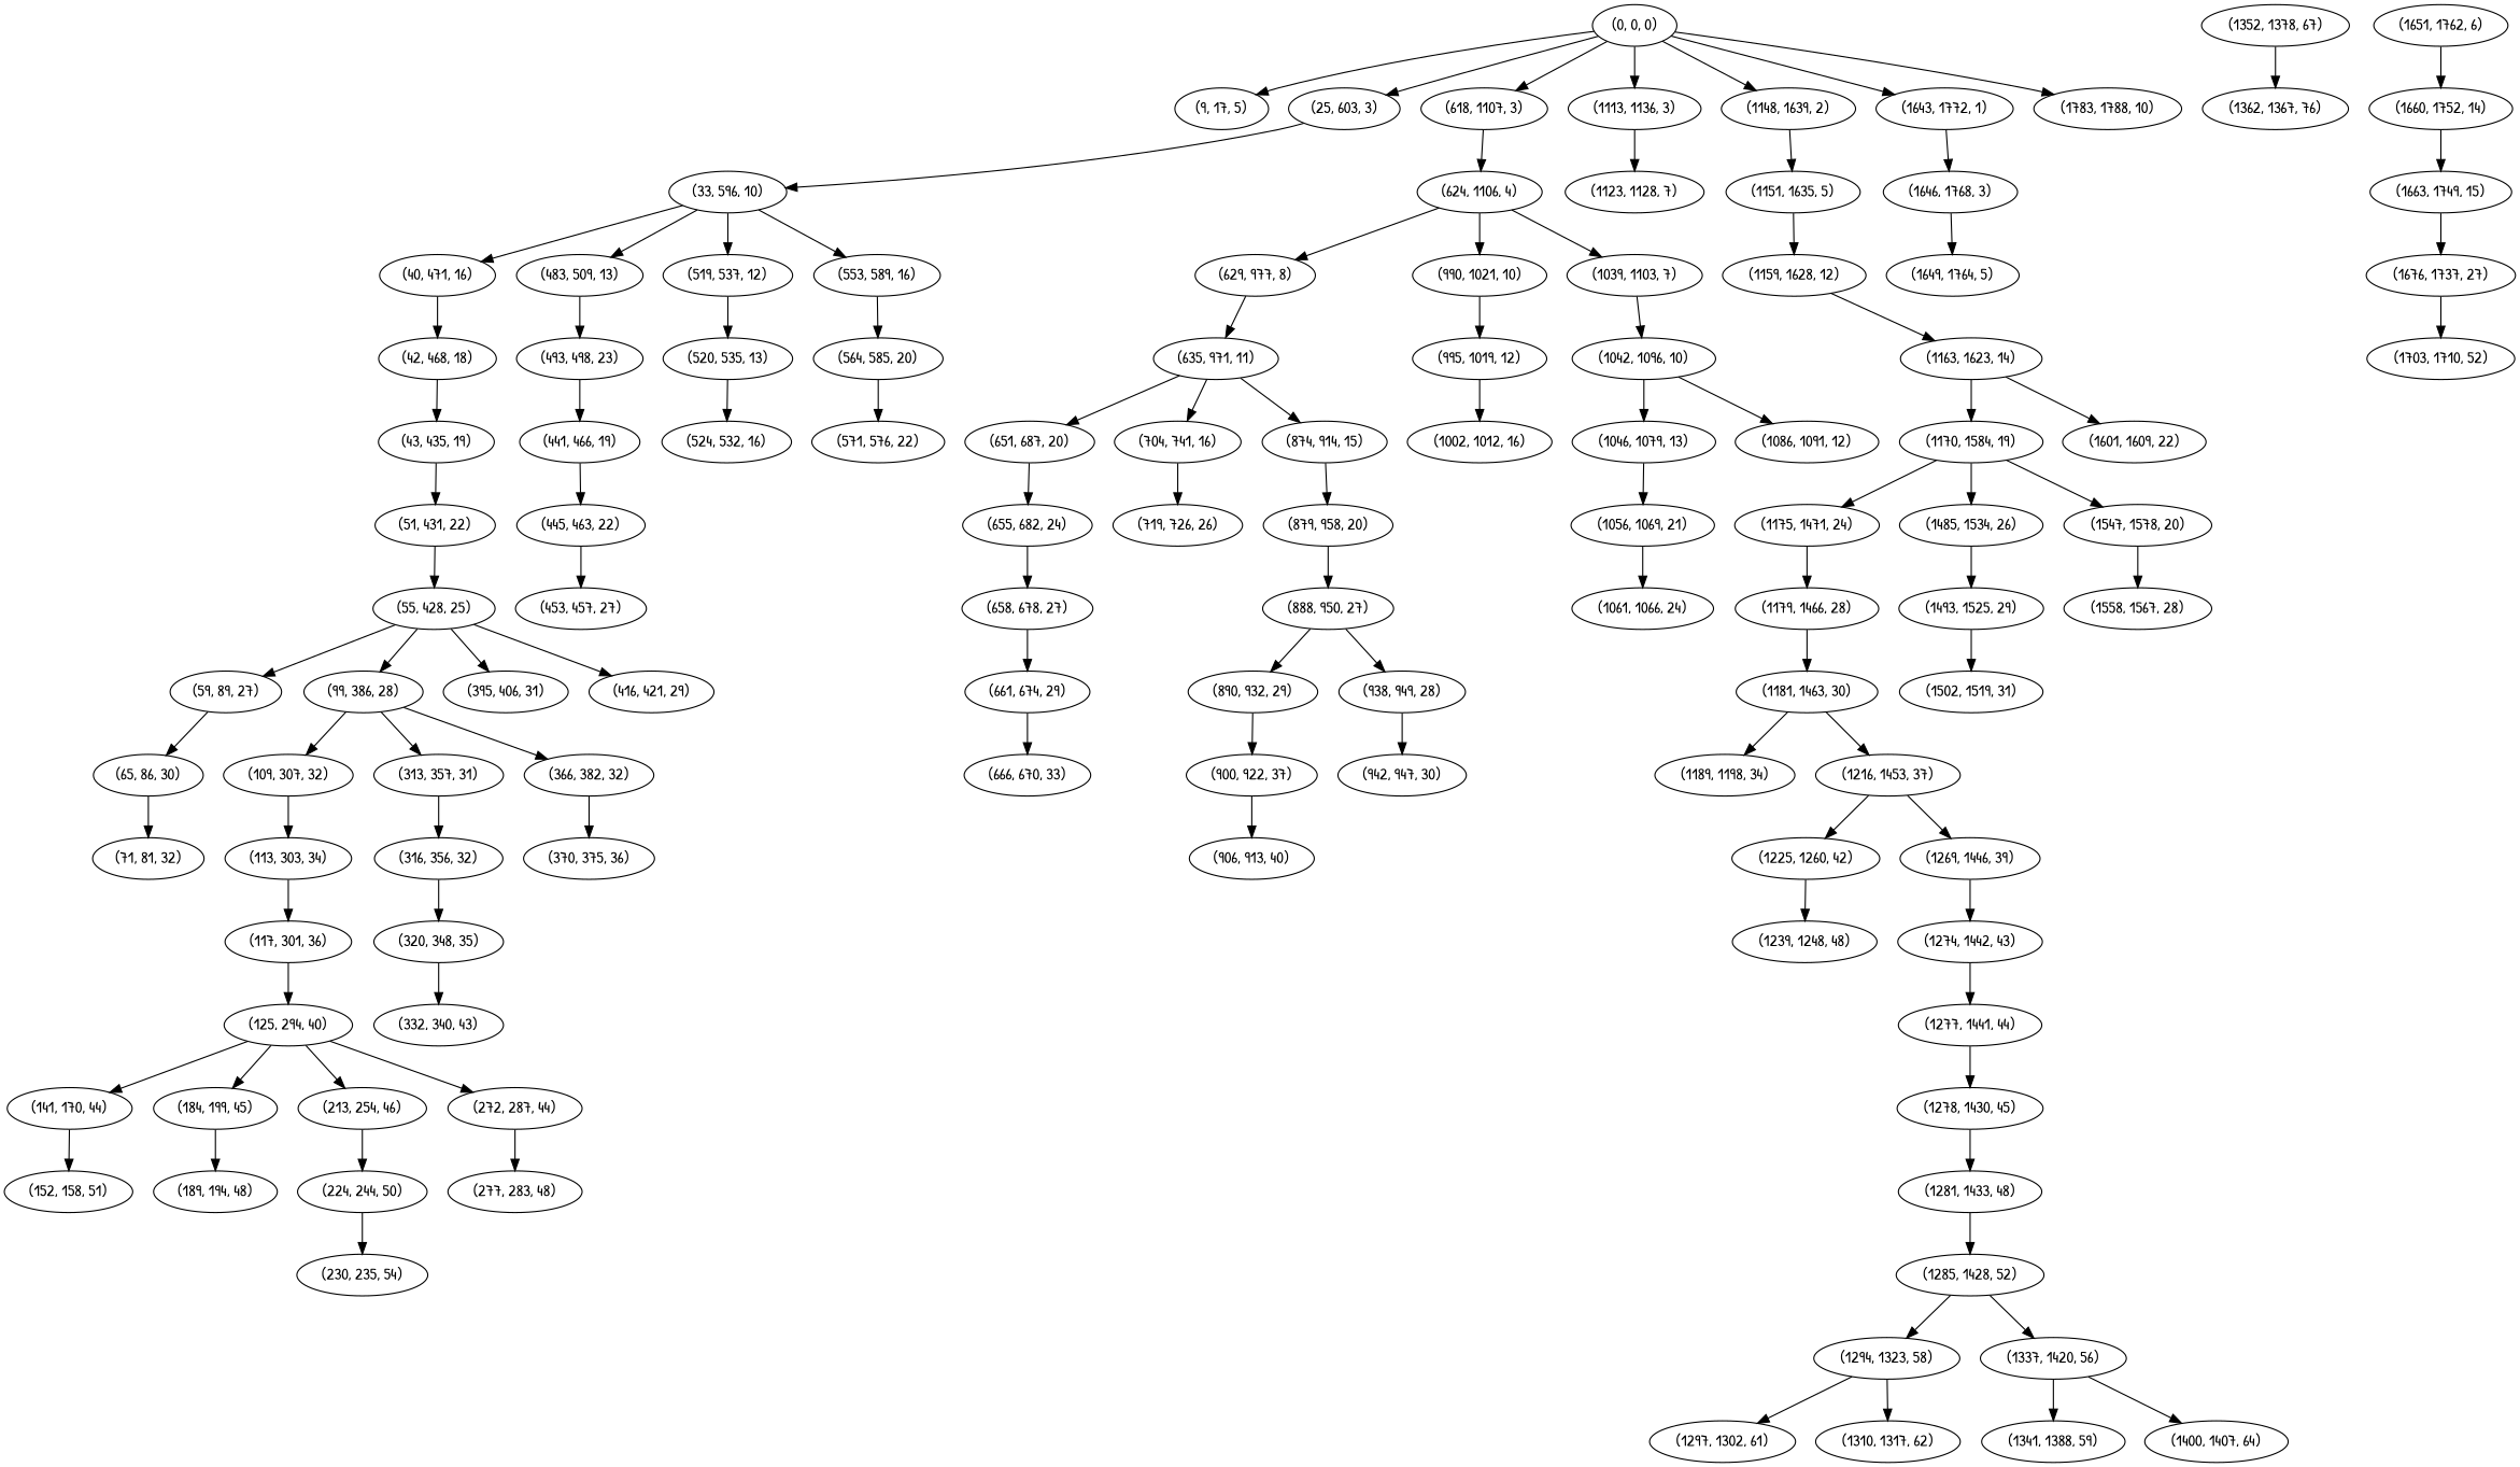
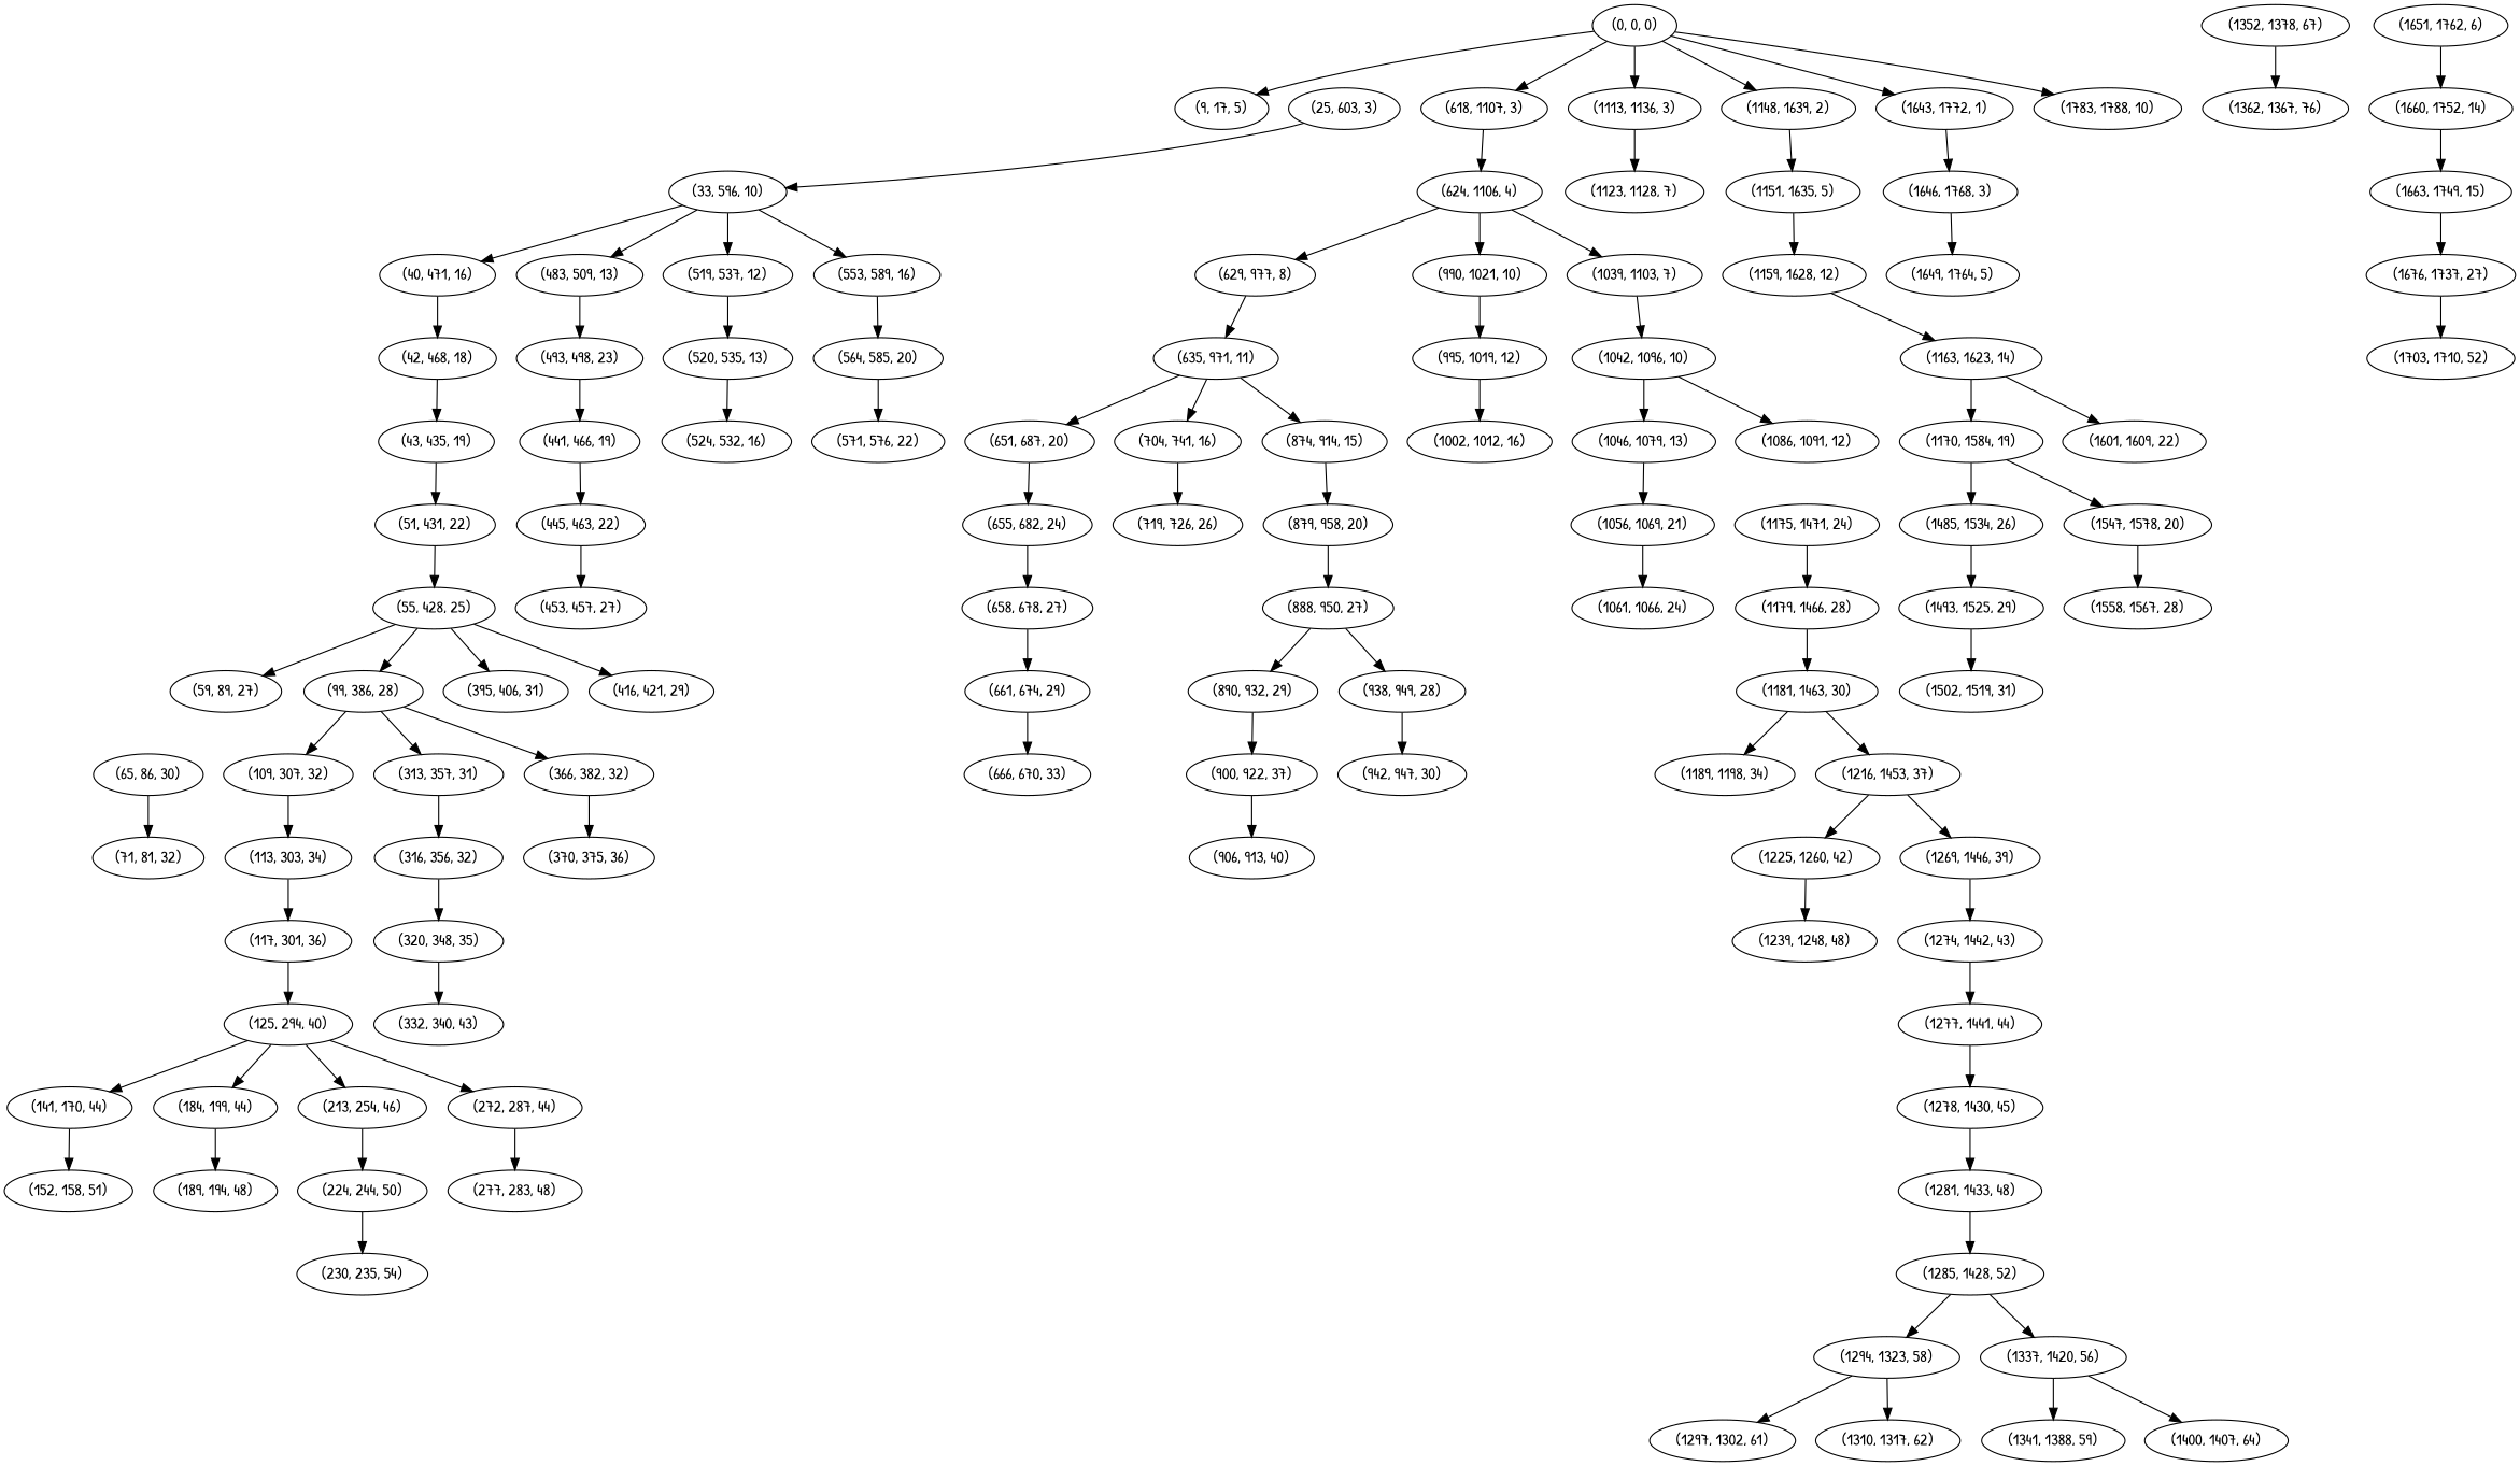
  digraph {
    fontname="Patrick Hand"
    node [fontname="Patrick Hand"]
    edge [fontname="Patrick Hand"]
    "(0, 0, 0)"
    "(9, 17, 5)"
    "(25, 603, 3)"
    "(618, 1107, 3)"
    "(1113, 1136, 3)"
    "(1148, 1639, 2)"
    "(1643, 1772, 1)"
    "(1783, 1788, 10)"
    "(33, 596, 10)"
    "(624, 1106, 4)"
    "(1123, 1128, 7)"
    "(1151, 1635, 5)"
    "(1646, 1768, 3)"
    "(40, 471, 16)"
    "(483, 509, 13)"
    "(519, 537, 12)"
    "(553, 589, 16)"
    "(42, 468, 18)"
    "(493, 498, 23)"
    "(520, 535, 13)"
    "(564, 585, 20)"
    "(43, 435, 19)"
    "(51, 431, 22)"
    "(441, 466, 19)"
    "(445, 463, 22)"
    "(55, 428, 25)"
    "(59, 89, 27)"
    "(99, 386, 28)"
    "(395, 406, 31)"
    "(416, 421, 29)"
    "(65, 86, 30)"
    "(109, 307, 32)"
    "(313, 357, 31)"
    "(366, 382, 32)"
    "(71, 81, 32)"
    "(113, 303, 34)"
    "(316, 356, 32)"
    "(370, 375, 36)"
    "(117, 301, 36)"
    "(125, 294, 40)"
    "(141, 170, 44)"
-   "(184, 199, 45)"
+   "(184, 199, 45)" [label="(184, 199, 44)"]
    "(213, 254, 46)"
    "(272, 287, 44)"
    "(152, 158, 51)"
    "(189, 194, 48)"
    "(224, 244, 50)"
    "(277, 283, 48)"
    "(230, 235, 54)"
    "(320, 348, 35)"
    "(332, 340, 43)"
    "(453, 457, 27)"
    "(524, 532, 16)"
    "(571, 576, 22)"
    "(629, 977, 8)"
    "(990, 1021, 10)"
    "(1039, 1103, 7)"
    "(635, 971, 11)"
    "(995, 1019, 12)"
    "(1042, 1096, 10)"
    "(651, 687, 20)"
    "(704, 741, 16)"
    n63 [label="(874, 914, 15)"]
    "(655, 682, 24)"
    "(719, 726, 26)"
    "(879, 958, 20)"
    "(658, 678, 27)"
    "(661, 674, 29)"
    "(666, 670, 33)"
    "(888, 950, 27)"
    "(890, 932, 29)"
    "(938, 949, 28)"
    "(900, 922, 37)"
    "(942, 947, 30)"
    "(906, 913, 40)"
    "(1002, 1012, 16)"
    "(1046, 1079, 13)"
    "(1086, 1091, 12)"
    "(1056, 1069, 21)"
    "(1061, 1066, 24)"
    "(1159, 1628, 12)"
    "(1163, 1623, 14)"
    "(1170, 1584, 19)"
    "(1601, 1609, 22)"
    "(1175, 1471, 24)"
    "(1485, 1534, 26)"
    "(1547, 1578, 20)"
    "(1179, 1466, 28)"
    "(1493, 1525, 29)"
    "(1558, 1567, 28)"
    "(1181, 1463, 30)"
    "(1189, 1198, 34)"
    "(1216, 1453, 37)"
    "(1225, 1260, 42)"
    "(1269, 1446, 39)"
    "(1239, 1248, 48)"
    "(1274, 1442, 43)"
    "(1277, 1441, 44)"
    n99 [label="(1278, 1430, 45)"]
    "(1281, 1433, 48)"
    "(1285, 1428, 52)"
    "(1294, 1323, 58)"
    "(1337, 1420, 56)"
    "(1297, 1302, 61)"
    "(1310, 1317, 62)"
    "(1341, 1388, 59)"
    "(1400, 1407, 64)"
    "(1352, 1378, 67)"
    "(1362, 1367, 76)"
    "(1502, 1519, 31)"
    "(1649, 1764, 5)"
    "(1651, 1762, 6)"
    "(1660, 1752, 14)"
    "(1663, 1749, 15)"
    "(1676, 1737, 27)"
    "(1703, 1710, 52)"
    "(0, 0, 0)" -> "(9, 17, 5)"
-   "(0, 0, 0)" -> "(25, 603, 3)"
    "(0, 0, 0)" -> "(618, 1107, 3)"
    "(0, 0, 0)" -> "(1113, 1136, 3)"
    "(0, 0, 0)" -> "(1148, 1639, 2)"
    "(0, 0, 0)" -> "(1643, 1772, 1)"
    "(0, 0, 0)" -> "(1783, 1788, 10)"
    "(25, 603, 3)" -> "(33, 596, 10)"
    "(618, 1107, 3)" -> "(624, 1106, 4)"
    "(1113, 1136, 3)" -> "(1123, 1128, 7)"
    "(1148, 1639, 2)" -> "(1151, 1635, 5)"
    "(1643, 1772, 1)" -> "(1646, 1768, 3)"
    "(33, 596, 10)" -> "(40, 471, 16)"
    "(33, 596, 10)" -> "(483, 509, 13)"
    "(33, 596, 10)" -> "(519, 537, 12)"
    "(33, 596, 10)" -> "(553, 589, 16)"
    "(624, 1106, 4)" -> "(629, 977, 8)"
    "(624, 1106, 4)" -> "(990, 1021, 10)"
    "(624, 1106, 4)" -> "(1039, 1103, 7)"
    "(1151, 1635, 5)" -> "(1159, 1628, 12)"
    "(1646, 1768, 3)" -> "(1649, 1764, 5)"
    "(40, 471, 16)" -> "(42, 468, 18)"
    "(483, 509, 13)" -> "(493, 498, 23)"
    "(519, 537, 12)" -> "(520, 535, 13)"
    "(553, 589, 16)" -> "(564, 585, 20)"
    "(42, 468, 18)" -> "(43, 435, 19)"
    "(493, 498, 23)" -> "(441, 466, 19)"
    "(520, 535, 13)" -> "(524, 532, 16)"
    "(564, 585, 20)" -> "(571, 576, 22)"
    "(43, 435, 19)" -> "(51, 431, 22)"
    "(51, 431, 22)" -> "(55, 428, 25)"
    "(441, 466, 19)" -> "(445, 463, 22)"
    "(445, 463, 22)" -> "(453, 457, 27)"
    "(55, 428, 25)" -> "(59, 89, 27)"
    "(55, 428, 25)" -> "(99, 386, 28)"
    "(55, 428, 25)" -> "(395, 406, 31)"
    "(55, 428, 25)" -> "(416, 421, 29)"
-   "(59, 89, 27)" -> "(65, 86, 30)"
    "(99, 386, 28)" -> "(109, 307, 32)"
    "(99, 386, 28)" -> "(313, 357, 31)"
    "(99, 386, 28)" -> "(366, 382, 32)"
    "(65, 86, 30)" -> "(71, 81, 32)"
    "(109, 307, 32)" -> "(113, 303, 34)"
    "(313, 357, 31)" -> "(316, 356, 32)"
    "(366, 382, 32)" -> "(370, 375, 36)"
    "(113, 303, 34)" -> "(117, 301, 36)"
    "(316, 356, 32)" -> "(320, 348, 35)"
    "(117, 301, 36)" -> "(125, 294, 40)"
    "(125, 294, 40)" -> "(141, 170, 44)"
    "(125, 294, 40)" -> "(184, 199, 45)"
    "(125, 294, 40)" -> "(213, 254, 46)"
    "(125, 294, 40)" -> "(272, 287, 44)"
    "(141, 170, 44)" -> "(152, 158, 51)"
    "(184, 199, 45)" -> "(189, 194, 48)"
    "(213, 254, 46)" -> "(224, 244, 50)"
    "(272, 287, 44)" -> "(277, 283, 48)"
    "(224, 244, 50)" -> "(230, 235, 54)"
    "(320, 348, 35)" -> "(332, 340, 43)"
    "(629, 977, 8)" -> "(635, 971, 11)"
    "(990, 1021, 10)" -> "(995, 1019, 12)"
    "(1039, 1103, 7)" -> "(1042, 1096, 10)"
    "(635, 971, 11)" -> "(651, 687, 20)"
    "(635, 971, 11)" -> "(704, 741, 16)"
    "(635, 971, 11)" -> n63
    "(995, 1019, 12)" -> "(1002, 1012, 16)"
    "(1042, 1096, 10)" -> "(1046, 1079, 13)"
    "(1042, 1096, 10)" -> "(1086, 1091, 12)"
    "(651, 687, 20)" -> "(655, 682, 24)"
    "(704, 741, 16)" -> "(719, 726, 26)"
    n63 -> "(879, 958, 20)"
    "(655, 682, 24)" -> "(658, 678, 27)"
    "(879, 958, 20)" -> "(888, 950, 27)"
    "(658, 678, 27)" -> "(661, 674, 29)"
    "(661, 674, 29)" -> "(666, 670, 33)"
    "(888, 950, 27)" -> "(890, 932, 29)"
    "(888, 950, 27)" -> "(938, 949, 28)"
    "(890, 932, 29)" -> "(900, 922, 37)"
    "(938, 949, 28)" -> "(942, 947, 30)"
    "(900, 922, 37)" -> "(906, 913, 40)"
    "(1046, 1079, 13)" -> "(1056, 1069, 21)"
    "(1056, 1069, 21)" -> "(1061, 1066, 24)"
    "(1159, 1628, 12)" -> "(1163, 1623, 14)"
    "(1163, 1623, 14)" -> "(1170, 1584, 19)"
    "(1163, 1623, 14)" -> "(1601, 1609, 22)"
-   "(1170, 1584, 19)" -> "(1175, 1471, 24)"
    "(1170, 1584, 19)" -> "(1485, 1534, 26)"
    "(1170, 1584, 19)" -> "(1547, 1578, 20)"
    "(1175, 1471, 24)" -> "(1179, 1466, 28)"
    "(1485, 1534, 26)" -> "(1493, 1525, 29)"
    "(1547, 1578, 20)" -> "(1558, 1567, 28)"
    "(1179, 1466, 28)" -> "(1181, 1463, 30)"
    "(1493, 1525, 29)" -> "(1502, 1519, 31)"
    "(1181, 1463, 30)" -> "(1189, 1198, 34)"
    "(1181, 1463, 30)" -> "(1216, 1453, 37)"
    "(1216, 1453, 37)" -> "(1225, 1260, 42)"
    "(1216, 1453, 37)" -> "(1269, 1446, 39)"
    "(1225, 1260, 42)" -> "(1239, 1248, 48)"
    "(1269, 1446, 39)" -> "(1274, 1442, 43)"
    "(1274, 1442, 43)" -> "(1277, 1441, 44)"
    "(1277, 1441, 44)" -> n99
    n99 -> "(1281, 1433, 48)"
    "(1281, 1433, 48)" -> "(1285, 1428, 52)"
    "(1285, 1428, 52)" -> "(1294, 1323, 58)"
    "(1285, 1428, 52)" -> "(1337, 1420, 56)"
    "(1294, 1323, 58)" -> "(1297, 1302, 61)"
    "(1294, 1323, 58)" -> "(1310, 1317, 62)"
    "(1337, 1420, 56)" -> "(1341, 1388, 59)"
    "(1337, 1420, 56)" -> "(1400, 1407, 64)"
    "(1352, 1378, 67)" -> "(1362, 1367, 76)"
    "(1651, 1762, 6)" -> "(1660, 1752, 14)"
    "(1660, 1752, 14)" -> "(1663, 1749, 15)"
    "(1663, 1749, 15)" -> "(1676, 1737, 27)"
    "(1676, 1737, 27)" -> "(1703, 1710, 52)"
  }
